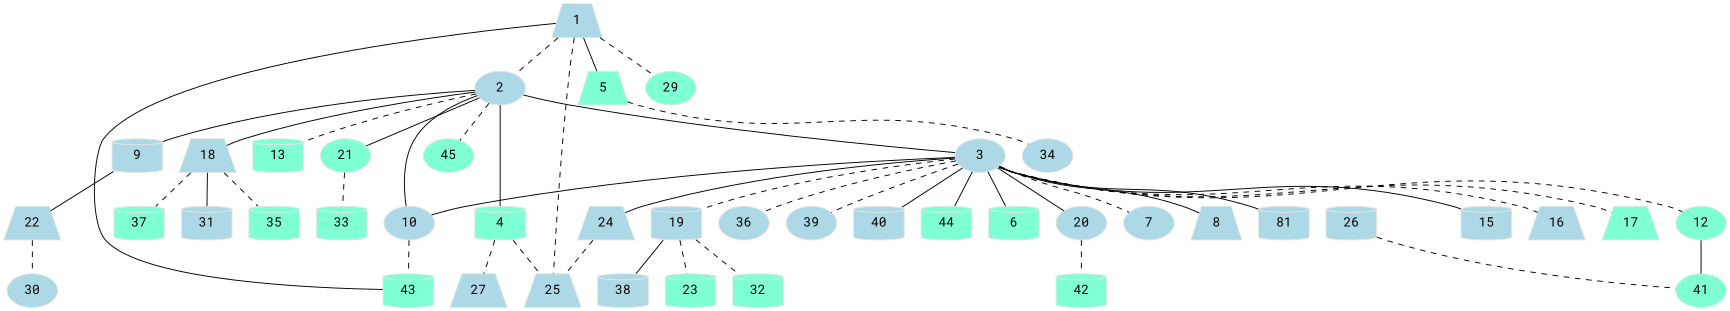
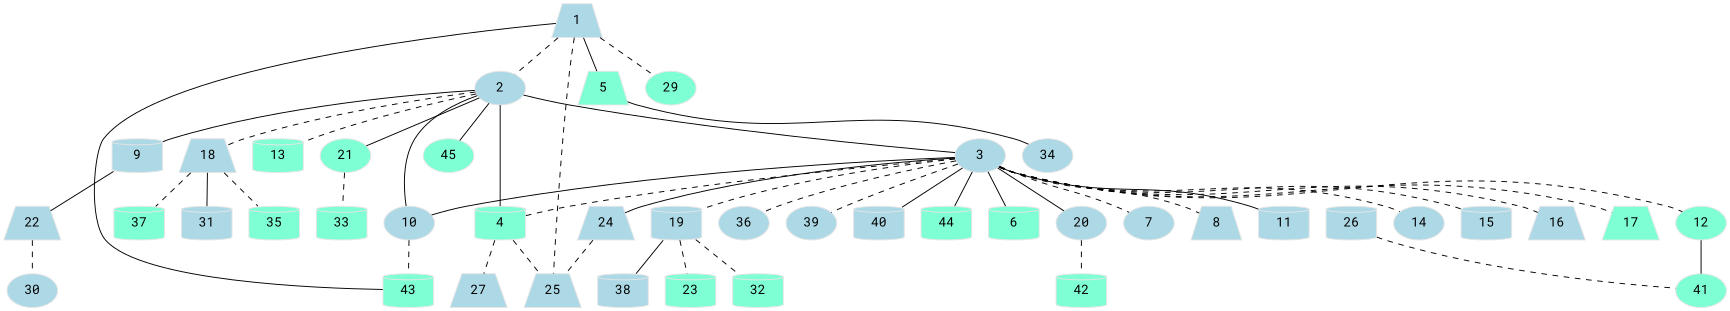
  graph {
    fontname="Roboto Mono"
    node [color=gray90 fillcolor=lightblue fontname="Roboto Mono" shape=cylinder style=filled]
    edge [fontname="Roboto Mono" style=dashed weight=1.0]
    1 [shape=trapezium]
    2 [shape=ellipse]
    5 [fillcolor=aquamarine shape=trapezium]
    25 [shape=trapezium]
    29 [fillcolor=aquamarine shape=ellipse]
    43 [fillcolor=aquamarine]
    3 [shape=ellipse]
    4 [fillcolor=aquamarine]
    9
    10 [shape=ellipse]
    13 [fillcolor=aquamarine]
    18 [shape=trapezium]
    21 [fillcolor=aquamarine shape=ellipse]
    45 [fillcolor=aquamarine shape=ellipse]
    34 [shape=ellipse]
    6 [fillcolor=aquamarine]
    7 [shape=ellipse]
    8 [shape=trapezium]
-   11 [label=81]
+   11
    12 [fillcolor=aquamarine shape=ellipse]
+   14 [shape=ellipse]
    15
    16 [shape=trapezium]
    17 [fillcolor=aquamarine shape=trapezium]
    19
    20 [shape=ellipse]
    24 [shape=trapezium]
    36 [shape=ellipse]
    39 [shape=ellipse]
    40
    44 [fillcolor=aquamarine]
    27 [shape=trapezium]
    22 [shape=trapezium]
    31
    35 [fillcolor=aquamarine]
    37 [fillcolor=aquamarine]
    33 [fillcolor=aquamarine]
    41 [fillcolor=aquamarine shape=ellipse]
    23 [fillcolor=aquamarine]
    32 [fillcolor=aquamarine]
    38
    42 [fillcolor=aquamarine]
    30 [shape=ellipse]
    26
    1 -- 2
    1 -- 5 [style=solid weight=2.0]
    1 -- 25
    1 -- 29
    1 -- 43 [style=solid]
    2 -- 3 [style=solid]
    2 -- 4 [style=solid weight=13.0]
    2 -- 9 [style=solid]
    2 -- 10 [style=solid]
    2 -- 13
-   2 -- 18 [style=solid]
+   2 -- 18
    2 -- 21 [style=solid]
-   2 -- 45
-   5 -- 34
+   2 -- 45 [style=solid]
+   5 -- 34 [style=solid]
+   3 -- 4
    3 -- 10 [style=solid]
    3 -- 6 [style=solid]
    3 -- 7
-   3 -- 8 [style=solid]
+   3 -- 8
    3 -- 11 [style=solid]
    3 -- 12
-   3 -- 15 [style=solid]
+   3 -- 14
+   3 -- 15
    3 -- 16
    3 -- 17
    3 -- 19
    3 -- 20 [style=solid]
    3 -- 24 [style=solid]
    3 -- 36
    3 -- 39
    3 -- 40 [style=solid]
    3 -- 44 [style=solid]
    4 -- 25
    4 -- 27
    9 -- 22 [style=solid weight=3.0]
    10 -- 43 [weight=2.0]
    18 -- 31 [style=solid]
    18 -- 35
    18 -- 37
    21 -- 33
    12 -- 41 [style=solid weight=2.0]
    19 -- 23
    19 -- 32
    19 -- 38 [style=solid]
    20 -- 42
    24 -- 25
    22 -- 30
    26 -- 41
  }
